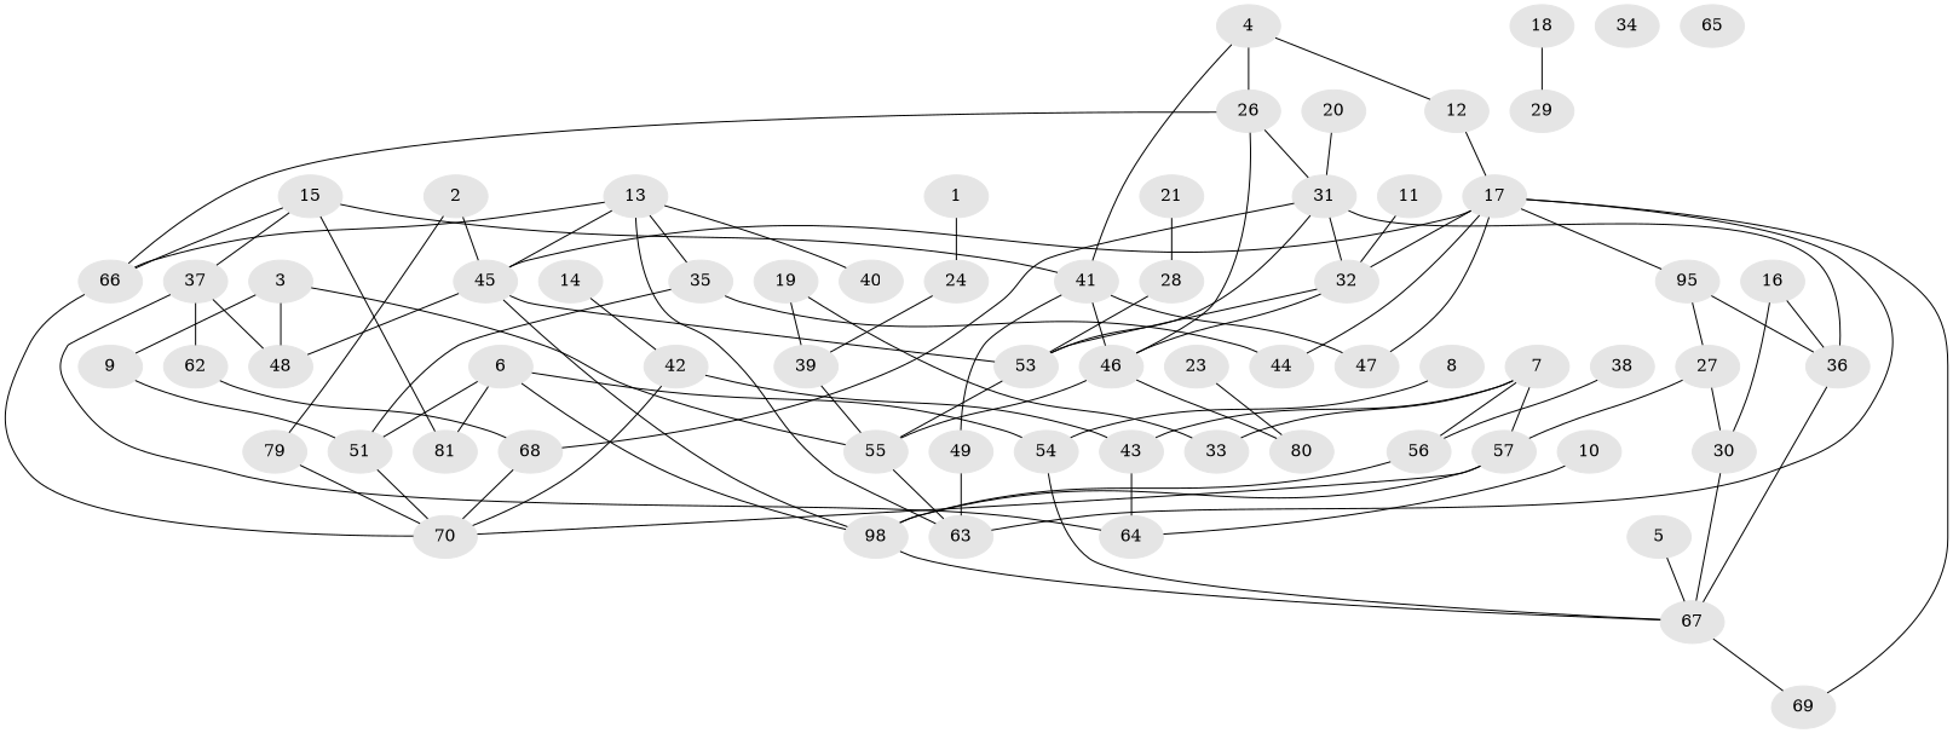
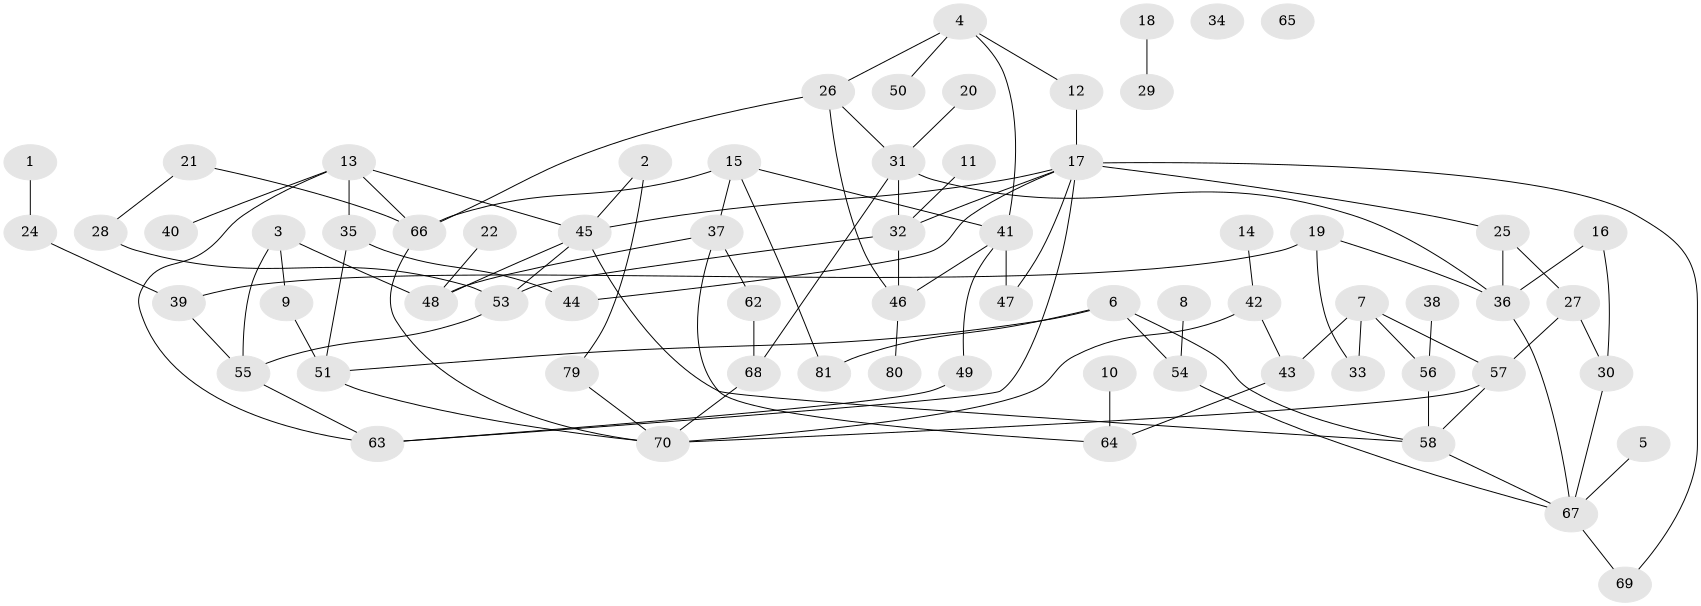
  graph {
    node [color=gray90 style=filled]
    1
    24
    39
    n4 [label=79]
    2
    45
    n7 [label=80]
-   23
    70
    3
    9
    48
    55
    51
    63
    4
    12
    26
    41
+   50
    17
    66
    31
    46
    47
    49
    5
    67
    69
    6
    54
-   58 [label=98]
+   58
    n33 [label=81]
    7
    33
    43
    56
    57
    64
    8
    10
    11
    32
    53
-   25 [label=95]
+   25
    44
    13
    35
    40
    14
    42
    15
    37
    62
    16
    30
    36
    27
    18
    29
    19
    20
    68
    21
    28
+   22
    34
    38
    65
    1 -- 24
    24 -- 39
    39 -- 55
    n4 -- 70
    2 -- n4
    2 -- 45
    45 -- 48
    45 -- 58
    45 -- 53
-   23 -- n7
    3 -- 9
    3 -- 48
    3 -- 55
    9 -- 51
    55 -- 63
    51 -- 70
    4 -- 12
    4 -- 26
    4 -- 41
+   4 -- 50
    12 -- 17
    26 -- 66
    26 -- 31
    26 -- 46
    41 -- 46
    41 -- 47
    41 -- 49
    17 -- 45
    17 -- 63
    17 -- 47
    17 -- 69
    17 -- 32
    17 -- 25
    17 -- 44
    66 -- 70
    31 -- 32
-   31 -- 53
    31 -- 36
    31 -- 68
    46 -- n7
-   46 -- 55
    49 -- 63
    5 -- 67
    67 -- 69
    6 -- 51
    6 -- 54
    6 -- 58
    6 -- n33
    54 -- 67
    58 -- 67
    7 -- 33
    7 -- 43
    7 -- 56
    7 -- 57
    43 -- 64
    56 -- 58
    57 -- 70
    57 -- 58
    8 -- 54
    10 -- 64
    11 -- 32
    32 -- 46
    32 -- 53
    53 -- 55
    25 -- 36
    25 -- 27
    13 -- 45
    13 -- 63
    13 -- 66
    13 -- 35
    13 -- 40
    35 -- 51
    35 -- 44
    14 -- 42
    42 -- 70
    42 -- 43
    15 -- 41
    15 -- 66
    15 -- n33
    15 -- 37
    37 -- 48
    37 -- 64
    37 -- 62
    62 -- 68
    16 -- 30
    16 -- 36
    30 -- 67
    36 -- 67
    27 -- 57
    27 -- 30
    18 -- 29
    19 -- 39
    19 -- 33
+   19 -- 36
    20 -- 31
    68 -- 70
+   21 -- 66
    21 -- 28
    28 -- 53
+   22 -- 48
    38 -- 56
  }
